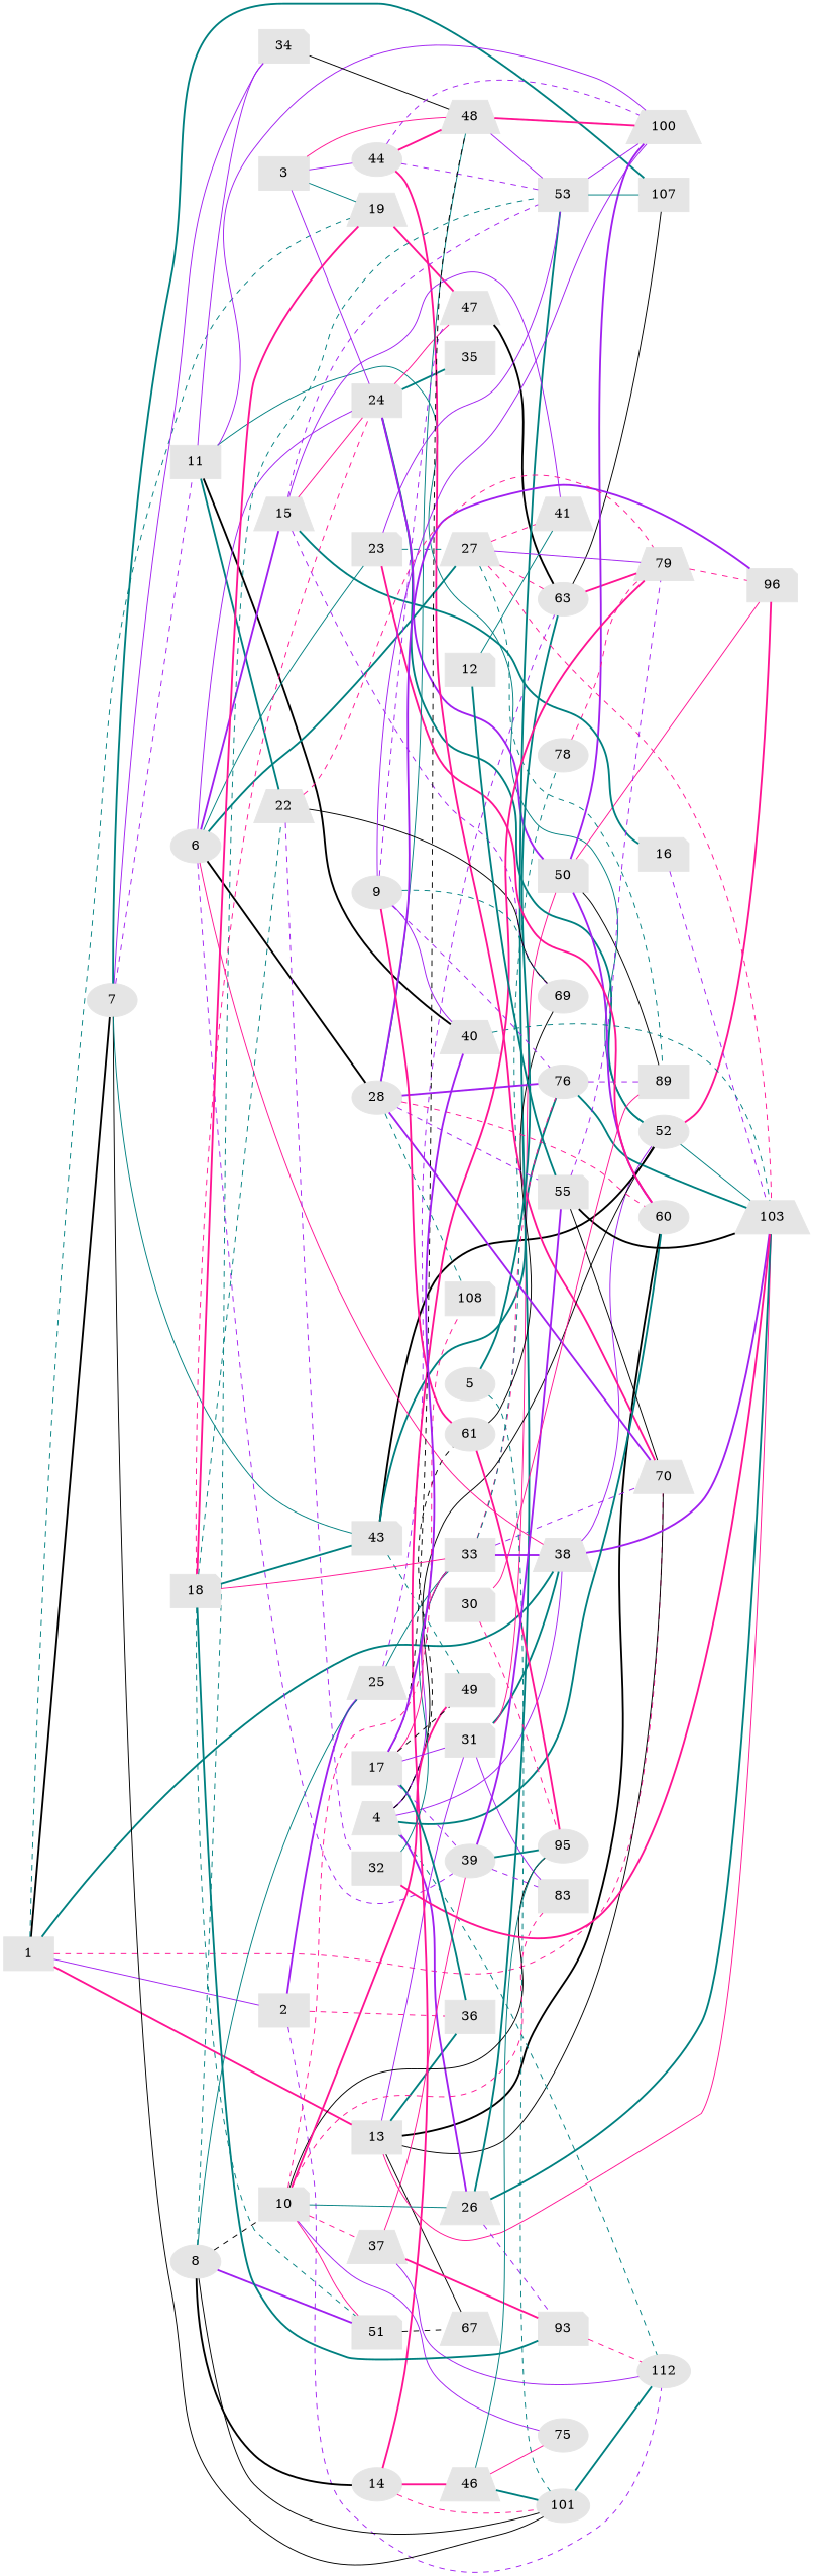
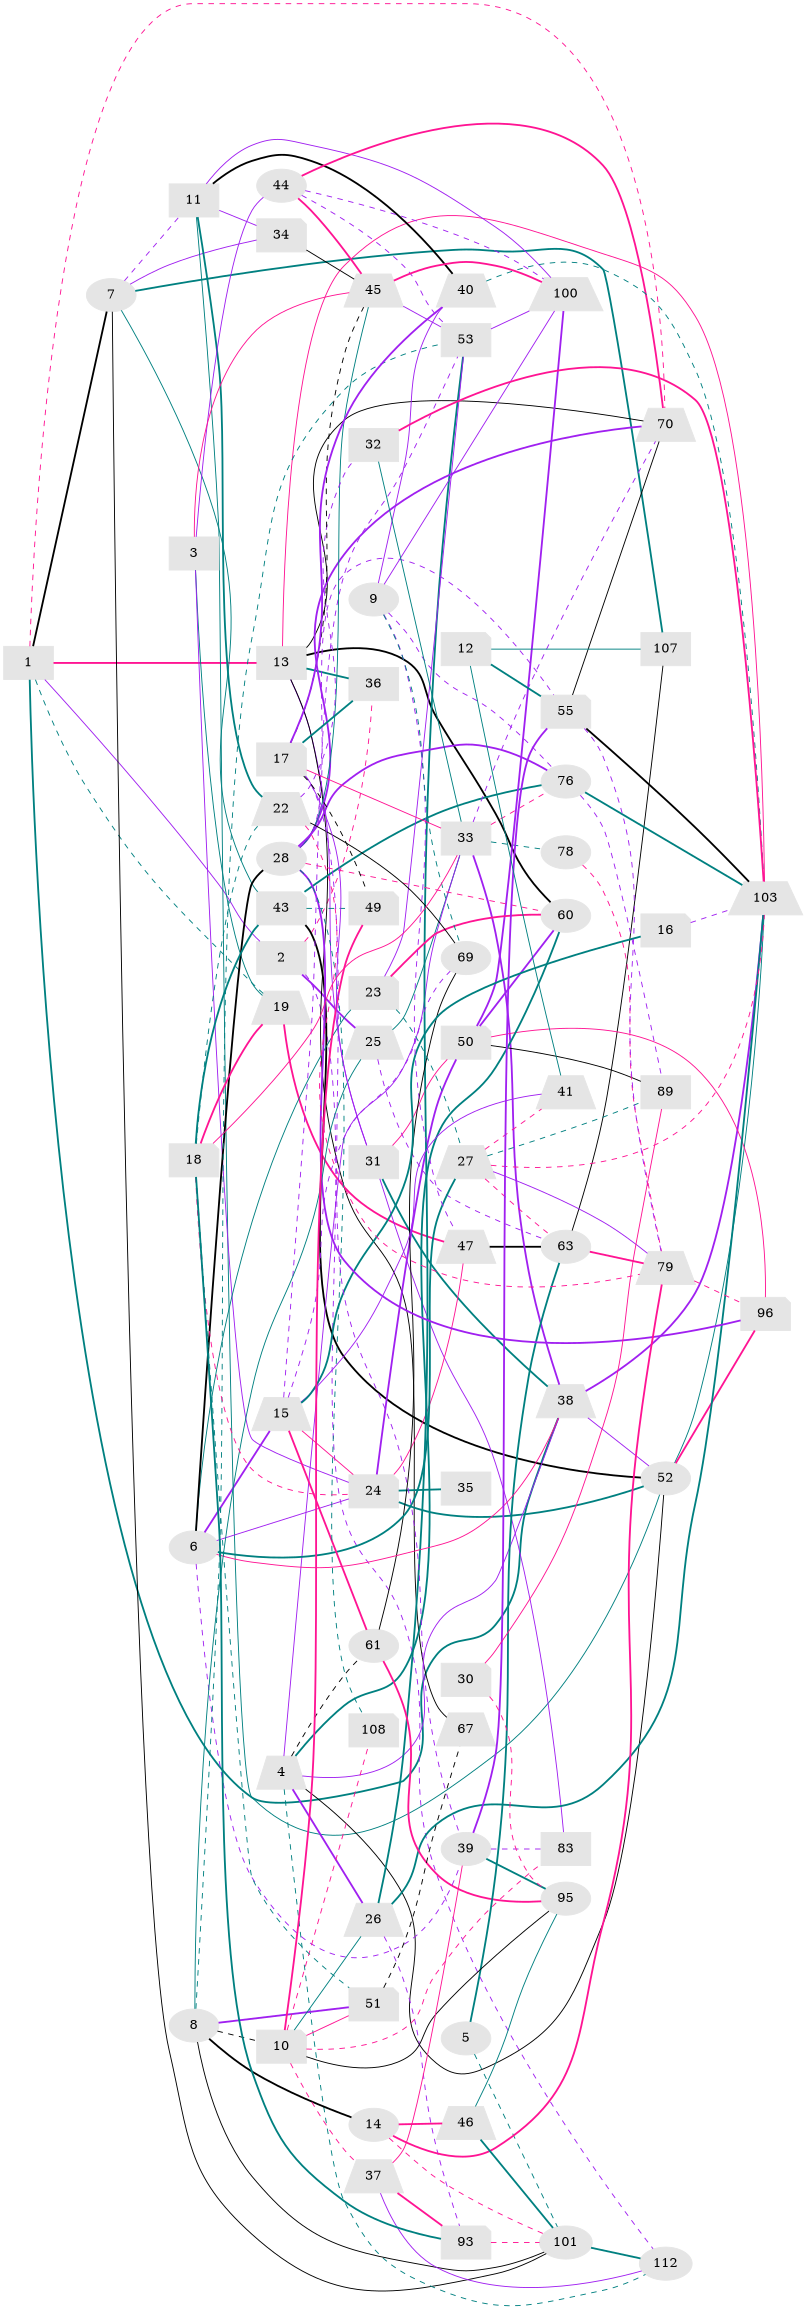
  graph {
    rankdir=LR
    node [color=gray90 shape=ellipse style=filled]
    edge [color=purple style=solid]
    1 [shape=box super="+65"]
    2 [shape=box]
    7 [super="+62"]
    13 [shape=box super="+98"]
    19 [shape=trapezium super="+81"]
    38 [shape=trapezium super="+54"]
    70 [shape=trapezium super="+77"]
    25 [shape=trapezium]
    36 [shape=box]
    112
    101
    11 [shape=box super="+56"]
    34 [shape=note]
    43 [shape=note super="+86"]
    107 [shape=box]
    60 [super="+64"]
    31 [shape=note super="+99"]
    67 [shape=trapezium]
    103 [shape=trapezium super="+109"]
    47 [shape=trapezium super="+80"]
    52 [super="+88"]
    33 [shape=box super="+42"]
    63 [super="+66"]
    3 [shape=box]
    24 [shape=note super="+106"]
    44 [super="+68"]
-   48 [shape=trapezium super="+59"]
+   48 [shape=trapezium super="+59" label=45]
    35 [shape=box]
    50 [shape=note super="+90"]
    76 [super="+84"]
    78
    53 [shape=box super="+94"]
    100 [shape=trapezium]
    4 [shape=trapezium super="+92"]
    26 [shape=trapezium]
    61 [super="+110"]
    93 [shape=note super="+97"]
    96 [shape=note]
    69
    95 [super="+105"]
    79 [shape=trapezium super="+91"]
    5
    6 [super="+21"]
    15 [shape=trapezium super="+45"]
    23 [shape=note]
    27 [shape=trapezium super="+85"]
    28 [super="+72"]
    39 [super="+104"]
    41 [shape=trapezium]
    16 [shape=note]
    89 [shape=box]
    108 [shape=note]
    55 [shape=note super="+73"]
    83 [shape=box]
    40 [shape=trapezium super="+71"]
    22 [shape=trapezium super="+29"]
    49 [shape=note]
    8 [super="+20"]
    10 [shape=note super="+87"]
    14 [super="+58"]
    51 [shape=note]
    37 [shape=trapezium]
-   75
    46 [shape=trapezium]
    9 [super="+111"]
    32 [shape=box]
    12 [shape=note]
    17 [shape=note super="+82"]
    18 [shape=note super="+74"]
    30 [shape=note]
    1 -- 2
    1 -- 7 [color=black style=bold]
    1 -- 13 [color=deeppink style=bold]
    1 -- 19 [color=teal style=dashed]
    1 -- 38 [color=teal style=bold]
    1 -- 70 [color=deeppink style=dashed weight=2]
    2 -- 25 [style=bold]
    2 -- 36 [color=deeppink style=dashed]
    2 -- 112 [style=dashed]
    7 -- 101 [color=black]
    7 -- 11 [style=dashed]
    7 -- 34
    7 -- 43 [color=teal]
    7 -- 107 [color=teal style=bold]
    13 -- 70 [color=black]
    13 -- 36 [color=teal style=bold]
    13 -- 60 [color=black style=bold]
    13 -- 31
    13 -- 67 [color=black]
    13 -- 103 [color=deeppink]
    19 -- 47 [color=deeppink style=bold]
    38 -- 103 [style=bold]
    38 -- 52
    25 -- 33 [color=teal]
    25 -- 63 [style=dashed]
    101 -- 112 [color=teal style=bold]
    11 -- 34
    11 -- 52 [color=teal]
    11 -- 100
    11 -- 40 [color=black style=bold]
    11 -- 22 [color=teal style=bold]
    34 -- 48 [color=black]
    43 -- 52 [color=black style=bold]
    43 -- 76 [color=teal style=bold]
    43 -- 49 [color=teal style=dashed]
    31 -- 38 [color=teal style=bold]
    31 -- 50 [color=deeppink]
    31 -- 83
    47 -- 63 [color=black style=bold]
    52 -- 103 [color=teal]
    52 -- 96 [color=deeppink style=bold]
    33 -- 38 [style=bold]
    33 -- 70 [style=dashed]
    33 -- 76 [color=deeppink style=dashed]
    33 -- 78 [color=teal style=dashed]
    63 -- 107 [color=black]
    63 -- 79 [color=deeppink style=bold]
    3 -- 19 [color=teal]
    3 -- 24
    3 -- 44
    3 -- 48 [color=deeppink]
    24 -- 47 [color=deeppink]
    24 -- 52 [color=teal style=bold]
    24 -- 35 [color=teal style=bold weight=2]
    24 -- 50 [style=bold]
    44 -- 70 [color=deeppink style=bold]
    44 -- 48 [color=deeppink style=bold]
    44 -- 53 [style=dashed]
    44 -- 100 [style=dashed]
    48 -- 53
    48 -- 100 [color=deeppink style=bold]
    50 -- 60 [style=bold]
    50 -- 100 [style=bold]
    50 -- 96 [color=deeppink]
    50 -- 89 [color=black]
    76 -- 103 [color=teal style=bold]
    76 -- 89 [style=dashed]
    78 -- 79 [color=deeppink style=dashed]
    53 -- 100
    4 -- 38
    4 -- 112 [color=teal style=dashed]
    4 -- 60 [color=teal style=bold]
    4 -- 52 [color=black]
    4 -- 33
    4 -- 26 [style=bold]
    4 -- 61 [color=black style=dashed]
    26 -- 103 [color=teal style=bold]
    26 -- 53 [color=teal style=bold]
    26 -- 93 [style=dashed]
    61 -- 69 [color=black]
    61 -- 95 [color=deeppink style=bold]
-   93 -- 112 [color=deeppink style=dashed]
+   93 -- 101 [color=deeppink style=dashed]
    79 -- 96 [color=deeppink style=dashed]
    5 -- 101 [color=teal style=dashed]
    5 -- 63 [color=teal style=bold]
    6 -- 38 [color=deeppink weight=2]
    6 -- 24
    6 -- 15 [style=bold]
    6 -- 23 [color=teal]
    6 -- 27 [color=teal style=bold]
    6 -- 28 [color=black style=bold]
    6 -- 39 [style=dashed]
    15 -- 24 [color=deeppink]
    15 -- 53 [style=dashed]
-   9 -- 61 [color=deeppink style=bold]
+   15 -- 61 [color=deeppink style=bold]
    15 -- 69 [style=dashed]
    15 -- 41
    15 -- 16 [color=teal style=bold]
    23 -- 60 [color=deeppink style=bold]
    23 -- 53
    23 -- 27 [color=teal style=dashed]
    27 -- 103 [color=deeppink style=dashed]
    27 -- 63 [color=deeppink style=dashed]
    27 -- 79
    27 -- 41 [color=deeppink style=dashed]
    27 -- 89 [color=teal style=dashed]
    28 -- 70 [style=bold]
    28 -- 60 [color=deeppink style=dashed]
    28 -- 48 [color=teal]
    28 -- 76 [style=bold]
    28 -- 96 [style=bold]
    28 -- 108 [color=teal style=dashed]
    28 -- 55 [style=dashed]
    39 -- 95 [color=teal style=bold]
    39 -- 55 [style=bold]
    39 -- 83 [style=dashed]
    16 -- 103 [style=dashed]
    55 -- 70 [color=black]
    55 -- 103 [color=black style=bold]
    55 -- 79 [style=dashed]
    40 -- 103 [color=teal style=dashed]
    22 -- 69 [color=black]
    22 -- 79 [color=deeppink style=dashed weight=2]
    22 -- 32 [style=dashed]
    8 -- 25 [color=teal]
    8 -- 101 [color=black]
    8 -- 53 [color=teal style=dashed]
    8 -- 10 [color=black style=dashed]
    8 -- 14 [color=black style=bold]
    8 -- 51 [style=bold]
    10 -- 26 [color=teal]
    10 -- 95 [color=black]
    10 -- 108 [color=deeppink style=dashed]
    10 -- 83 [color=deeppink style=dashed]
    10 -- 49 [color=deeppink style=bold]
    10 -- 51 [color=deeppink]
    10 -- 37 [color=deeppink style=dashed]
-   10 -- 75
    14 -- 101 [color=deeppink style=dashed]
    14 -- 79 [color=deeppink style=bold]
    14 -- 46 [color=deeppink style=bold]
    51 -- 67 [color=black style=dashed]
    37 -- 112
    37 -- 93 [color=deeppink style=bold]
    37 -- 39 [color=deeppink]
    46 -- 101 [color=teal style=bold]
    46 -- 95 [color=teal]
-   46 -- 75 [color=deeppink]
    9 -- 47 [style=dashed]
    9 -- 76 [style=dashed]
    9 -- 100
    9 -- 69 [color=teal style=dashed]
    9 -- 40
    32 -- 103 [color=deeppink style=bold]
    32 -- 33 [color=teal]
-   53 -- 107 [color=teal]
+   12 -- 107 [color=teal]
    12 -- 41 [color=teal]
    12 -- 55 [color=teal style=bold]
    17 -- 36 [color=teal style=bold]
    17 -- 31
    17 -- 33 [color=deeppink]
    17 -- 48 [color=black style=dashed]
    17 -- 39 [style=dashed]
    17 -- 40 [style=bold]
    17 -- 49 [color=black style=dashed]
    18 -- 19 [color=deeppink style=bold]
    18 -- 43 [color=teal style=bold]
    18 -- 33 [color=deeppink]
    18 -- 24 [color=deeppink style=dashed]
    18 -- 93 [color=teal style=bold weight=2]
    18 -- 22 [color=teal style=dashed]
    18 -- 51 [color=teal style=dashed]
    30 -- 95 [color=deeppink style=dashed]
    30 -- 89 [color=deeppink]
  }
